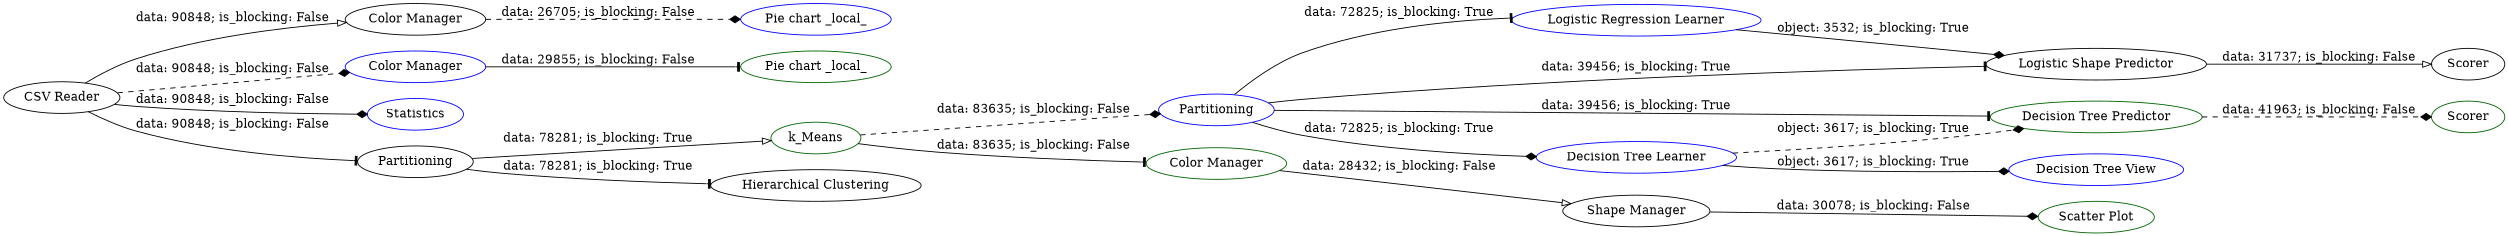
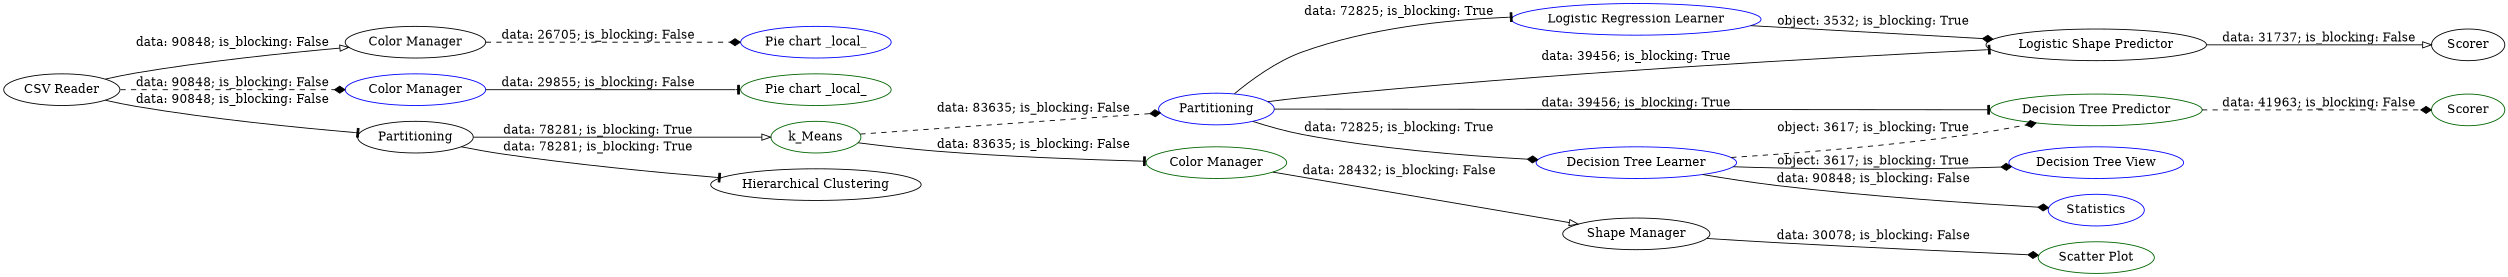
  digraph {
    rankdir=LR
    node [color=blue]
    edge [arrowhead=diamond style=solid]
    n1 [label="Logistic Regression Learner"]
    n2 [color=black label="Logistic Shape Predictor"]
    n3 [color=black label=Scorer]
    n4 [color=darkgreen label="Decision Tree Predictor"]
    n5 [color=darkgreen label=Scorer]
    n6 [label="Pie chart _local_"]
    n7 [label="Decision Tree Learner"]
    n8 [label="Decision Tree View"]
    n9 [color=black label="Color Manager"]
    n10 [color=black label="CSV Reader"]
    n11 [label="Color Manager"]
    n12 [label=Statistics]
    n13 [color=black label=Partitioning]
    n14 [color=darkgreen label="Pie chart _local_"]
    n15 [color=darkgreen label=k_Means]
    n16 [color=black label="Hierarchical Clustering"]
    n17 [label=Partitioning]
    n18 [color=darkgreen label="Color Manager"]
    n19 [color=black label="Shape Manager"]
    n20 [color=darkgreen label="Scatter Plot"]
    n1 -> n2 [label="object: 3532; is_blocking: True"]
    n2 -> n3 [arrowhead=onormal label="data: 31737; is_blocking: False"]
    n4 -> n5 [label="data: 41963; is_blocking: False" style=dashed]
    n7 -> n4 [label="object: 3617; is_blocking: True" style=dashed]
    n7 -> n8 [label="object: 3617; is_blocking: True"]
    n9 -> n6 [label="data: 26705; is_blocking: False" style=dashed]
    n10 -> n9 [arrowhead=onormal label="data: 90848; is_blocking: False"]
    n10 -> n11 [label="data: 90848; is_blocking: False" style=dashed]
-   n10 -> n12 [label="data: 90848; is_blocking: False"]
+   n7 -> n12 [label="data: 90848; is_blocking: False"]
    n10 -> n13 [arrowhead=tee label="data: 90848; is_blocking: False"]
    n11 -> n14 [arrowhead=tee label="data: 29855; is_blocking: False"]
    n13 -> n15 [arrowhead=onormal label="data: 78281; is_blocking: True"]
    n13 -> n16 [arrowhead=tee label="data: 78281; is_blocking: True"]
    n15 -> n17 [label="data: 83635; is_blocking: False" style=dashed]
    n15 -> n18 [arrowhead=tee label="data: 83635; is_blocking: False"]
    n17 -> n1 [arrowhead=tee label="data: 72825; is_blocking: True"]
    n17 -> n2 [arrowhead=tee label="data: 39456; is_blocking: True"]
    n17 -> n4 [arrowhead=tee label="data: 39456; is_blocking: True"]
    n17 -> n7 [label="data: 72825; is_blocking: True"]
    n18 -> n19 [arrowhead=onormal label="data: 28432; is_blocking: False"]
    n19 -> n20 [label="data: 30078; is_blocking: False"]
  }
